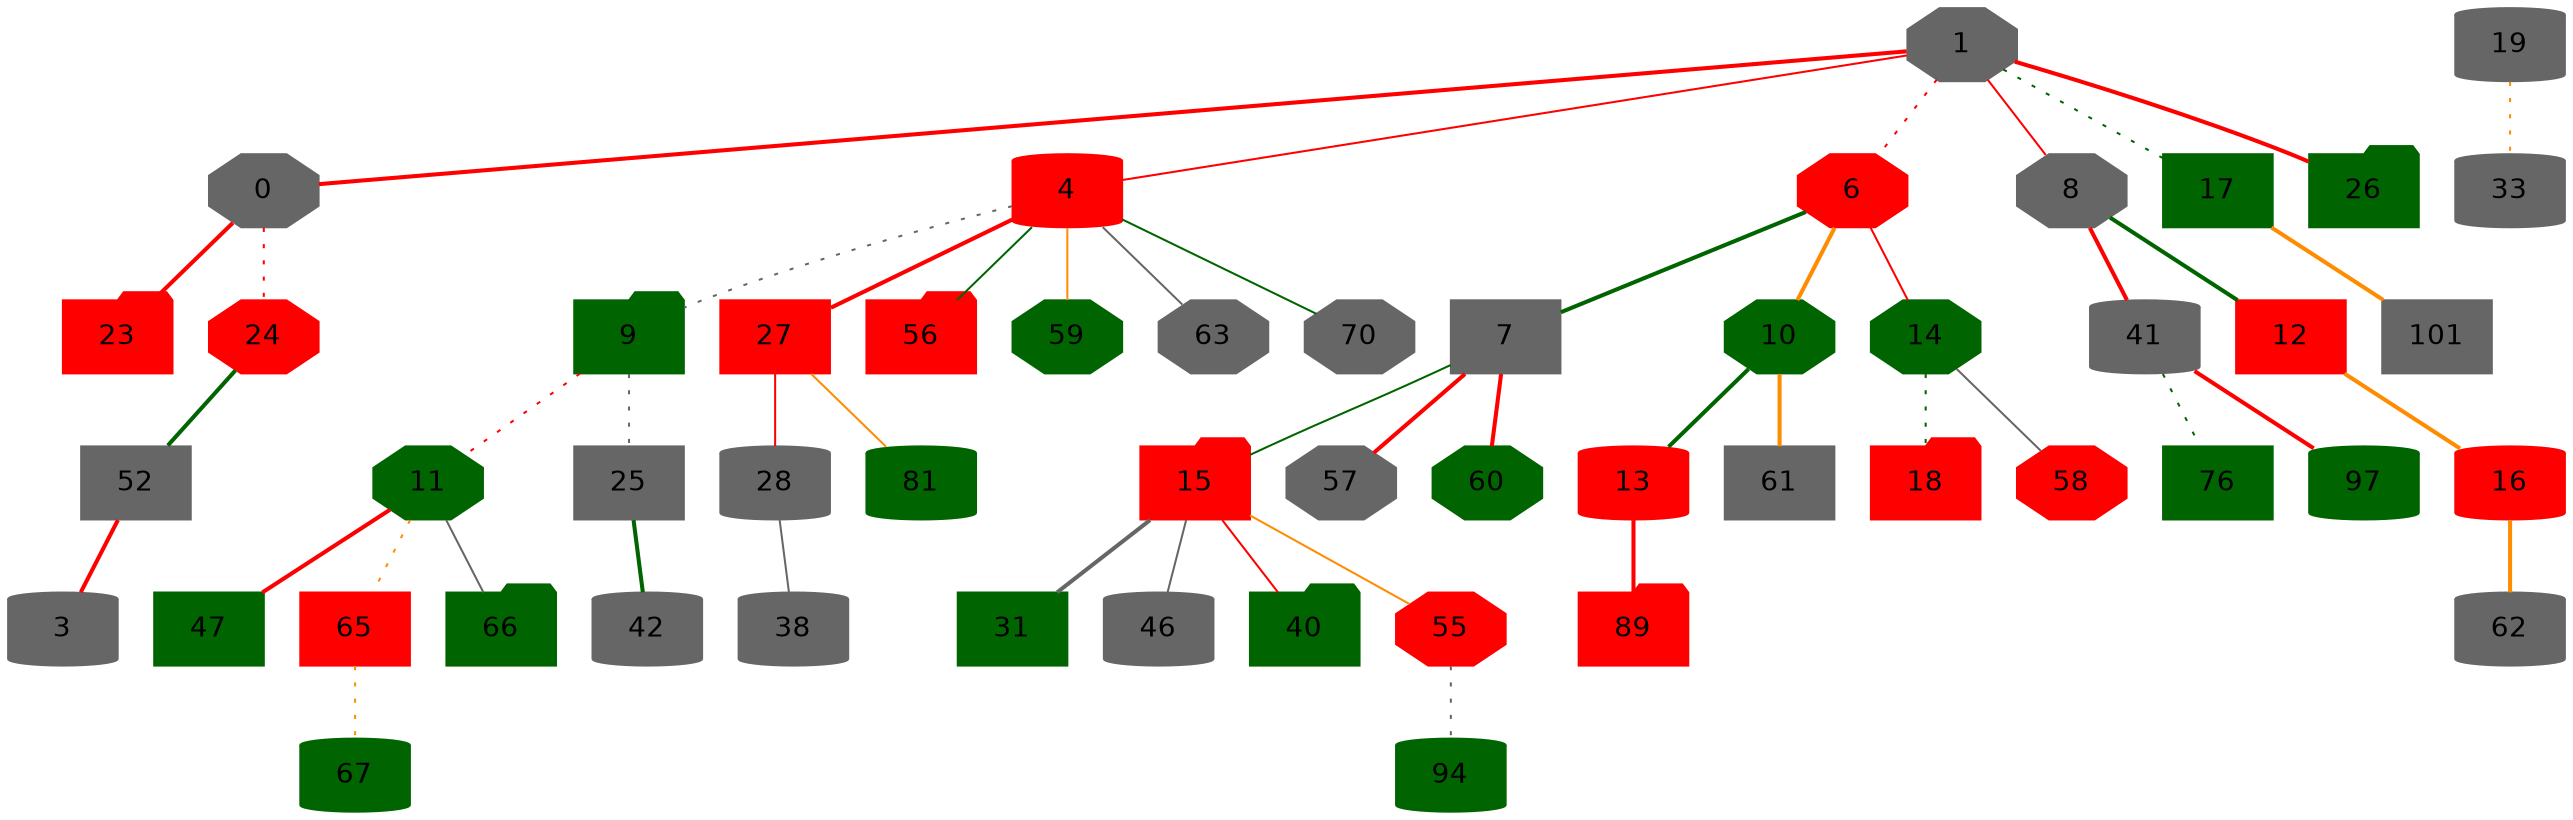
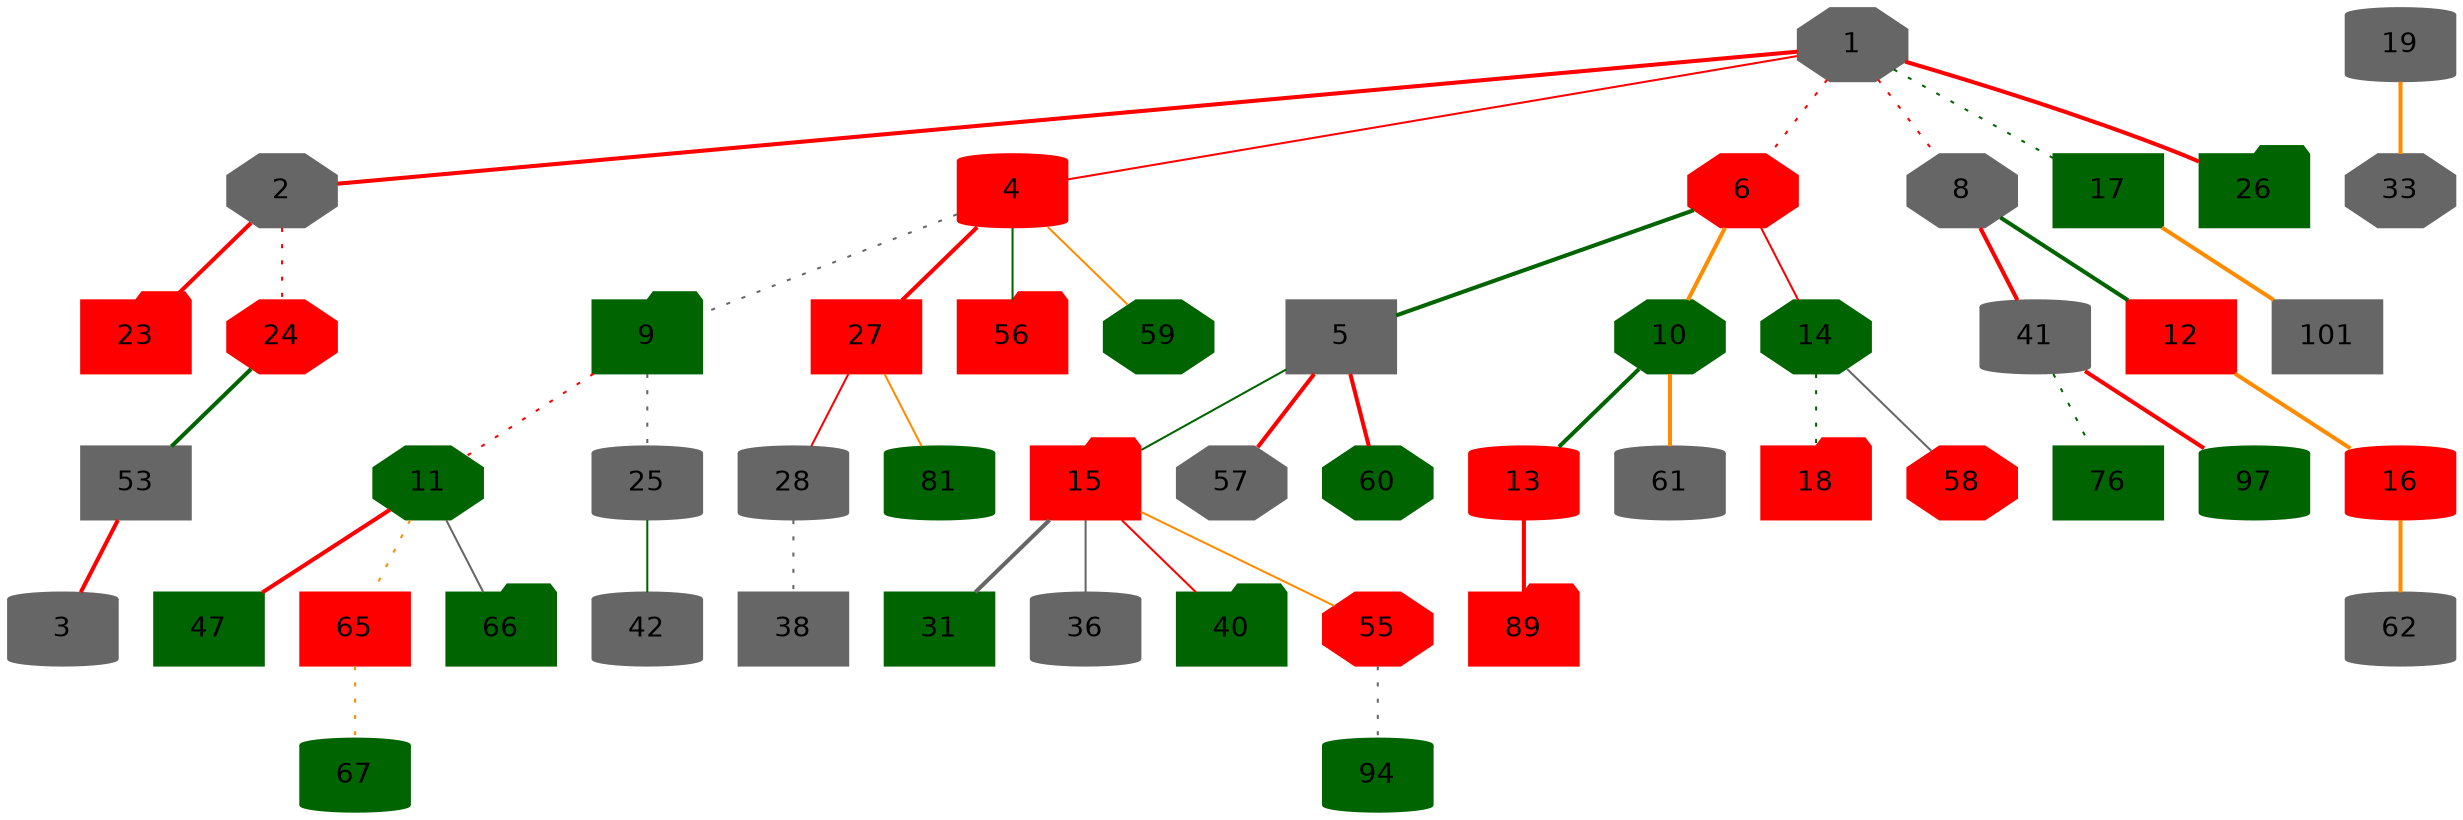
  graph {
    fontname="DejaVu Sans"
    node [color=gray40 fontname="DejaVu Sans" shape=cylinder style=filled]
    edge [color=red fontname="DejaVu Sans" style=bold]
    1 [shape=octagon]
-   2 [shape=octagon label=0]
+   2 [shape=octagon]
    4 [color=red super="+37+96+35+5"]
    6 [color=red shape=octagon]
    8 [shape=octagon super="+32+92+68"]
    17 [color=darkgreen shape=box super="+20"]
    26 [color=darkgreen shape=folder]
    23 [color=red shape=folder]
    24 [color=red shape=octagon super="+50"]
    9 [color=darkgreen shape=folder]
    27 [color=red shape=box]
    56 [color=red shape=folder]
    59 [color=darkgreen shape=octagon super="+75"]
-   63 [shape=octagon]
-   70 [shape=octagon super="+102"]
-   7 [shape=box]
+   7 [shape=box label=5]
    10 [color=darkgreen shape=octagon]
    14 [color=darkgreen shape=octagon super="+34+91"]
    41
    12 [color=red shape=box]
    n21 [label=101 shape=box]
    19 [super="+72+80+98+86+48"]
-   33 [super="+39+101+53"]
+   33 [shape=octagon super="+39+101+53"]
    76 [color=darkgreen shape=box super="+87"]
    97 [color=darkgreen]
-   52 [shape=box]
+   52 [shape=box label=53]
    11 [color=darkgreen shape=octagon super="+21"]
-   25 [shape=box super="+84"]
+   25 [super="+84"]
    28
    81 [color=darkgreen]
    15 [color=red shape=folder super="+30+90"]
    57 [shape=octagon]
    60 [color=darkgreen shape=octagon]
    13 [color=red super="+78"]
-   61 [shape=box super="+82"]
+   61 [super="+82"]
    18 [color=red shape=folder super="+43"]
    58 [color=red shape=octagon super="+88"]
    31 [color=darkgreen shape=box super="+49"]
-   36 [label=46]
+   36
    40 [color=darkgreen shape=folder]
    55 [color=red shape=octagon]
    16 [color=red super="+22"]
    47 [color=darkgreen shape=box]
    65 [color=red shape=box]
    66 [color=darkgreen shape=folder super="+85"]
    n46 [label=42 super="+46"]
    89 [color=red shape=folder super="+103"]
    67 [color=darkgreen]
    62
    94 [color=darkgreen]
    3
-   38
+   38 [shape=box]
    1 -- 2
    1 -- 4 [style=solid]
    1 -- 6 [style=dotted]
-   1 -- 8 [style=solid]
+   1 -- 8 [style=dotted]
    1 -- 17 [color=darkgreen style=dotted]
    1 -- 26
    2 -- 23
    2 -- 24 [style=dotted]
    4 -- 9 [color=gray40 style=dotted]
    4 -- 27
    4 -- 56 [color=darkgreen style=solid]
    4 -- 59 [color=darkorange style=solid]
-   4 -- 63 [color=gray40 style=solid]
-   4 -- 70 [color=darkgreen style=solid]
    6 -- 7 [color=darkgreen]
    6 -- 10 [color=darkorange]
    6 -- 14 [style=solid]
    8 -- 41
    8 -- 12 [color=darkgreen]
    17 -- n21 [color=darkorange]
    24 -- 52 [color=darkgreen]
    9 -- 11 [style=dotted]
    9 -- 25 [color=gray40 style=dotted]
    27 -- 28 [style=solid]
    27 -- 81 [color=darkorange style=solid]
    7 -- 15 [color=darkgreen style=solid]
    7 -- 57
    7 -- 60
    10 -- 13 [color=darkgreen]
    10 -- 61 [color=darkorange]
    14 -- 18 [color=darkgreen style=dotted]
    14 -- 58 [color=gray40 style=solid]
    41 -- 76 [color=darkgreen style=dotted]
    41 -- 97
    12 -- 16 [color=darkorange]
-   19 -- 33 [color=darkorange style=dotted]
+   19 -- 33 [color=darkorange]
    52 -- 3
    11 -- 47
    11 -- 65 [color=darkorange style=dotted]
    11 -- 66 [color=gray40 style=solid]
-   25 -- n46 [color=darkgreen]
-   28 -- 38 [color=gray40 style=solid]
+   25 -- n46 [color=darkgreen style=solid]
+   28 -- 38 [color=gray40 style=dotted]
    15 -- 31 [color=gray40]
    15 -- 36 [color=gray40 style=solid]
    15 -- 40 [style=solid]
    15 -- 55 [color=darkorange style=solid]
    13 -- 89
    55 -- 94 [color=gray40 style=dotted]
    16 -- 62 [color=darkorange]
    65 -- 67 [color=darkorange style=dotted]
  }
